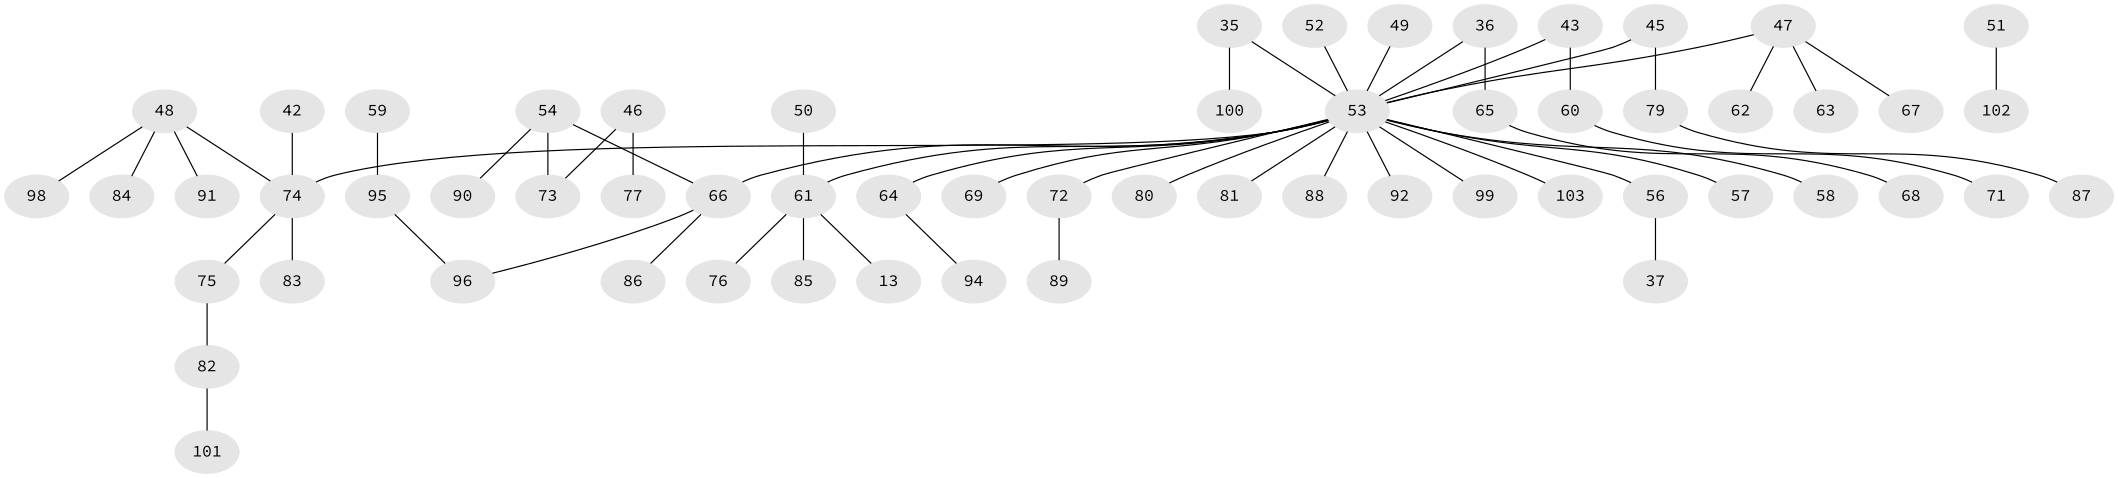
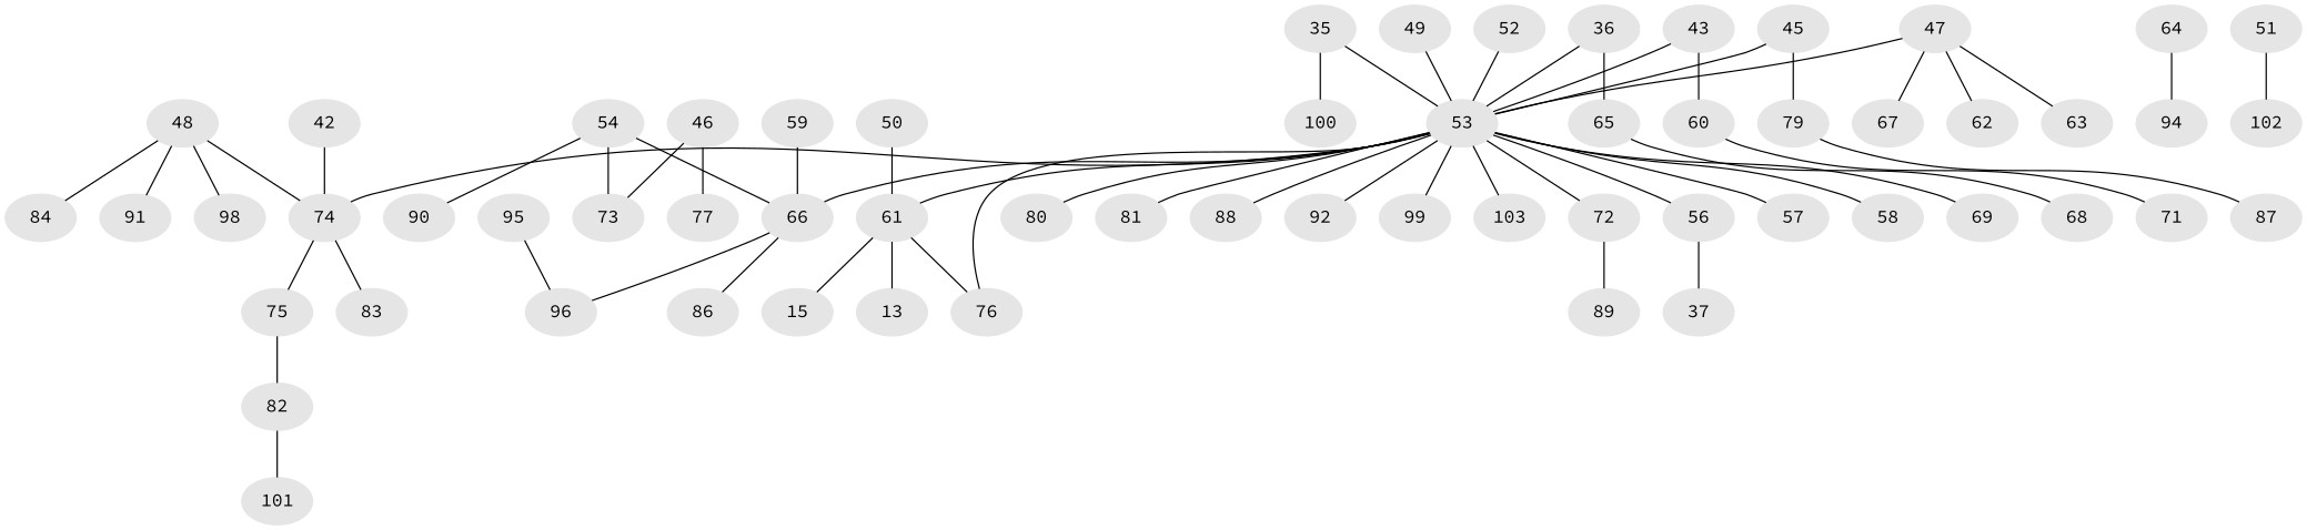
  graph {
    fontname="Source Code Pro"
    node [color=gray90 fontname="Source Code Pro" style=filled]
    edge [fontname="Source Code Pro"]
    53 [super="+31+16+22+25+17+23+24+34+18+27"]
    74 [super="+40"]
    61 [super="+38"]
    56
    57
    58
    64 [super="+55"]
    66 [super="+8"]
    69
    72
    80
    81
    88
    92
    99
    103
    35
    100
    36
    65
    68
    75
    83
    42
    43
    60
    45
    79
    87
    46 [super="+33+44"]
    77
    73
    54 [super="+28"]
    90
    47
    62
    63
    67
    48 [super="+37+21+41"]
    84
    91
    98
    49
    76
-   85
+   85 [label=15]
    n46 [label=13]
    50
    51
    102
    52
    n51 [label=37]
    71
    94
    86
    96 [super="+78"]
    89
    59
    82
    101
    95
    53 -- 74
    53 -- 61
    53 -- 56
    53 -- 57
    53 -- 58
-   53 -- 64
+   53 -- 76
    53 -- 66
    53 -- 69
    53 -- 72
    53 -- 80
    53 -- 81
    53 -- 88
    53 -- 92
    53 -- 99
    53 -- 103
    74 -- 75
    74 -- 83
    61 -- 76
    61 -- 85
    61 -- n46
    56 -- n51
    64 -- 94
    66 -- 86
    66 -- 96
    72 -- 89
    35 -- 53
    35 -- 100
    36 -- 53
    36 -- 65
    65 -- 68
    75 -- 82
    42 -- 74
    43 -- 53
    43 -- 60
    60 -- 71
    45 -- 53
    45 -- 79
    79 -- 87
    46 -- 77
    46 -- 73
    54 -- 66
    54 -- 73
    54 -- 90
    47 -- 53
    47 -- 62
    47 -- 63
    47 -- 67
    48 -- 74
    48 -- 84
    48 -- 91
    48 -- 98
    49 -- 53
    50 -- 61
    51 -- 102
    52 -- 53
-   59 -- 95
+   59 -- 66
    82 -- 101
    95 -- 96
  }
